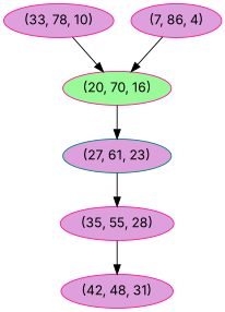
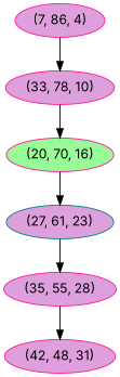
  digraph {
    fontname=Inter
    node [color=deeppink fillcolor=plum fontname=Inter style=filled]
    edge [fontname=Inter]
    n1 [label="(33, 78, 10)"]
    "(7, 86, 4)"
    "(20, 70, 16)" [fillcolor=palegreen]
    "(27, 61, 23)" [color=teal]
    "(35, 55, 28)"
    "(42, 48, 31)"
    n1 -> "(20, 70, 16)"
-   "(7, 86, 4)" -> "(20, 70, 16)"
+   "(7, 86, 4)" -> n1
    "(20, 70, 16)" -> "(27, 61, 23)"
    "(27, 61, 23)" -> "(35, 55, 28)"
    "(35, 55, 28)" -> "(42, 48, 31)"
  }
